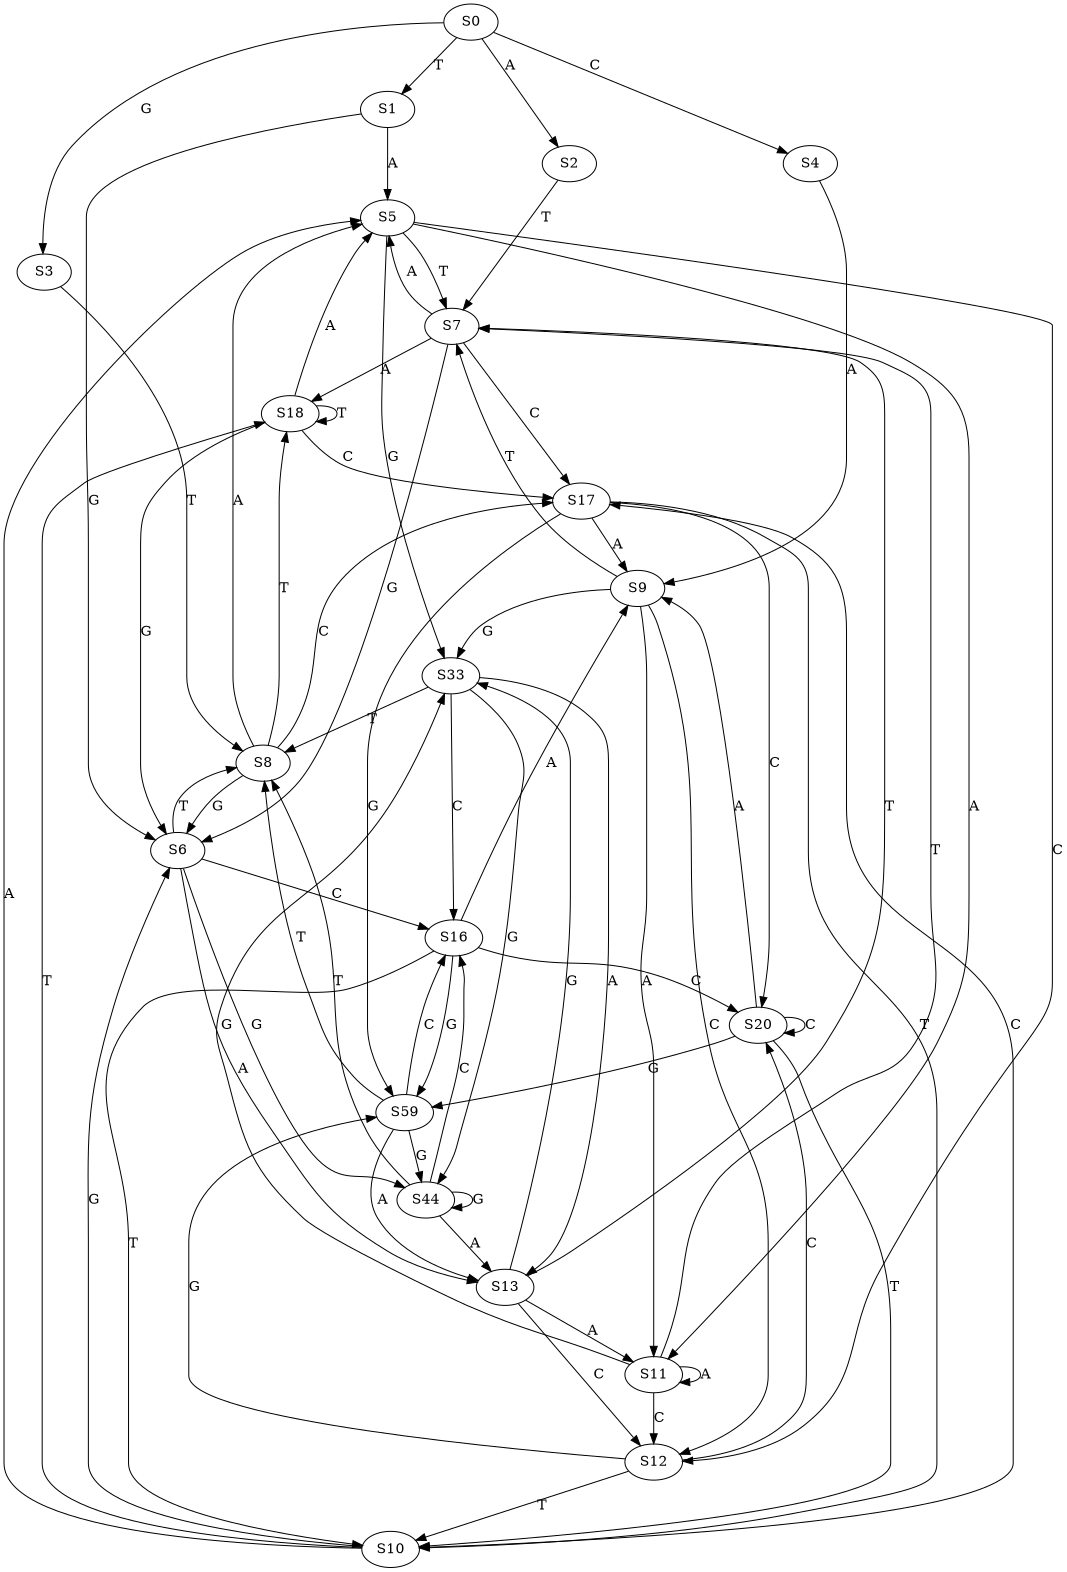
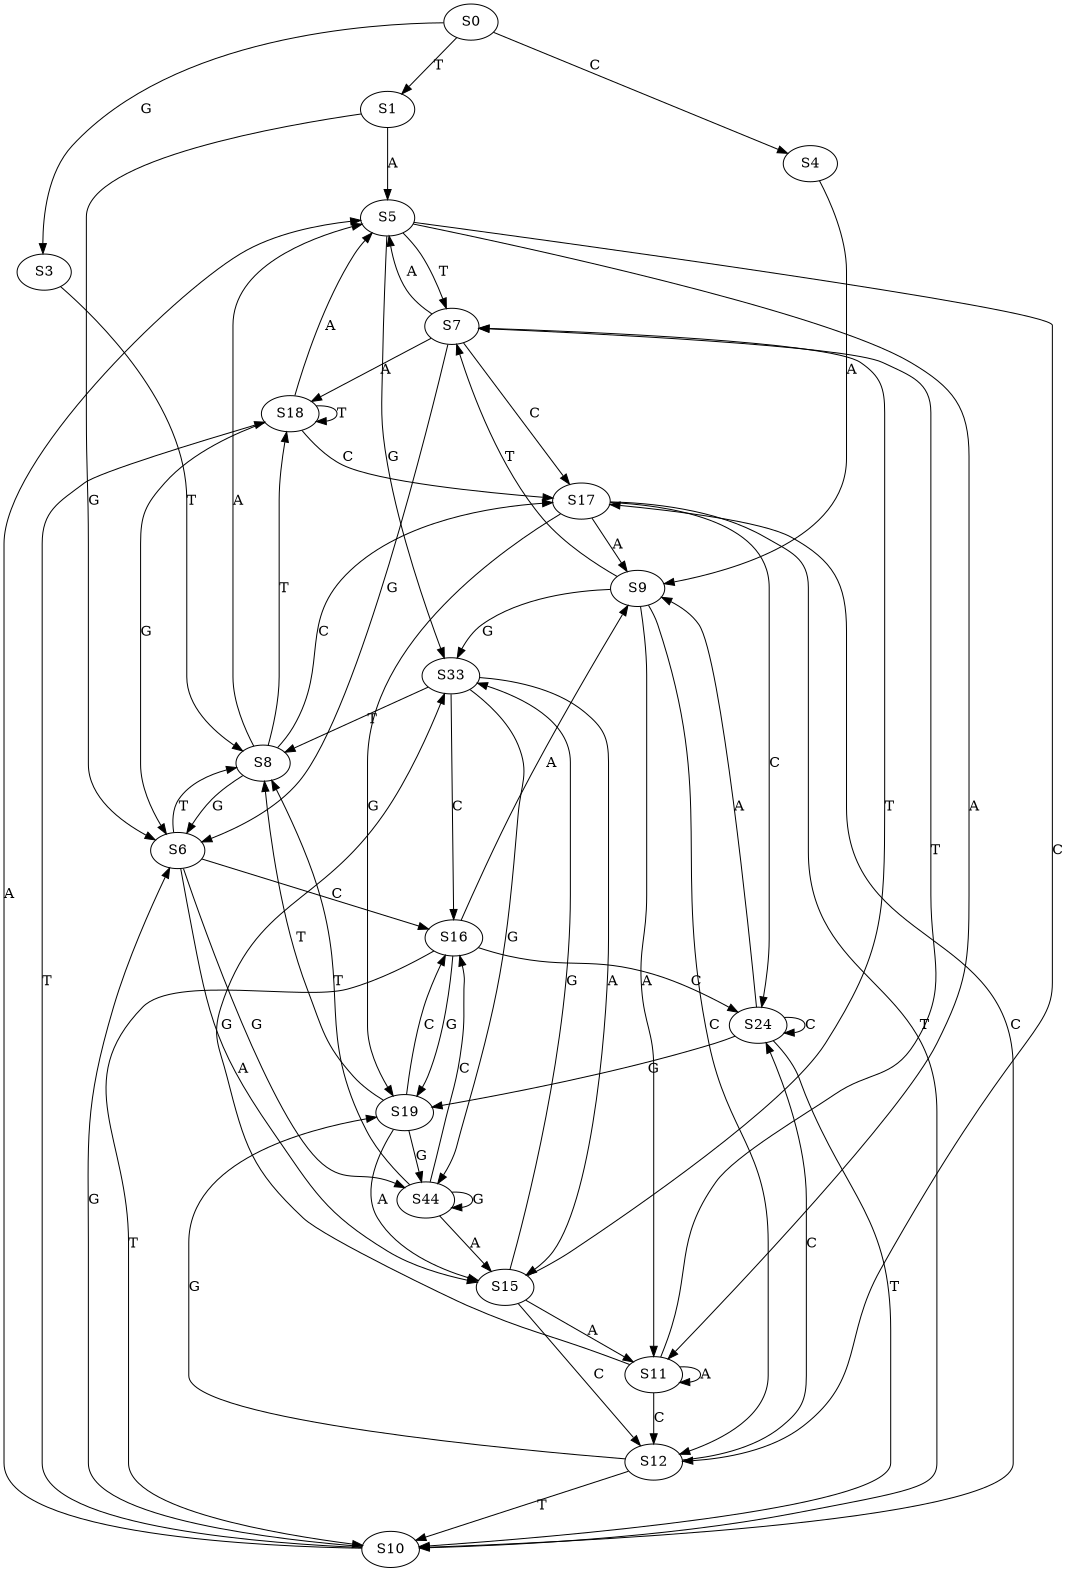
  strict digraph {
    S0
    S1
-   S2
    S3
    S4
    S5
    S6
    S7
    S8
    S9
    S11
    S12
    n13 [label=S33]
    n14 [label=S44]
-   S15 [label=S13]
+   S15
    S16
    S17
    S18
    S10
-   S19 [label=S59]
-   S20
+   S19
+   S20 [label=S24]
    S0 -> S1 [label=T]
-   S0 -> S2 [label=A]
    S0 -> S3 [label=G]
    S0 -> S4 [label=C]
    S1 -> S5 [label=A]
    S1 -> S6 [label=G]
-   S2 -> S7 [label=T]
    S3 -> S8 [label=T]
    S4 -> S9 [label=A]
    S5 -> S7 [label=T]
    S5 -> S11 [label=A]
    S5 -> S12 [label=C]
    S5 -> n13 [label=G]
    S6 -> S8 [label=T]
    S6 -> n14 [label=G]
    S6 -> S15 [label=A]
    S6 -> S16 [label=C]
    S7 -> S5 [label=A]
    S7 -> S6 [label=G]
    S7 -> S17 [label=C]
    S7 -> S18 [label=A]
    S8 -> S5 [label=A]
    S8 -> S6 [label=G]
    S8 -> S17 [label=C]
    S8 -> S18 [label=T]
    S9 -> S7 [label=T]
    S9 -> S11 [label=A]
    S9 -> S12 [label=C]
    S9 -> n13 [label=G]
    S11 -> S7 [label=T]
    S11 -> S11 [label=A]
    S11 -> S12 [label=C]
    S11 -> n13 [label=G]
    S12 -> S10 [label=T]
    S12 -> S19 [label=G]
    S12 -> S20 [label=C]
    n13 -> S8 [label=T]
    n13 -> n14 [label=G]
    n13 -> S15 [label=A]
    n13 -> S16 [label=C]
    n14 -> S8 [label=T]
    n14 -> n14 [label=G]
    n14 -> S15 [label=A]
    n14 -> S16 [label=C]
    S15 -> S7 [label=T]
    S15 -> S11 [label=A]
    S15 -> S12 [label=C]
    S15 -> n13 [label=G]
    S16 -> S9 [label=A]
    S16 -> S10 [label=T]
    S16 -> S19 [label=G]
    S16 -> S20 [label=C]
    S17 -> S9 [label=A]
    S17 -> S10 [label=T]
    S17 -> S19 [label=G]
    S17 -> S20 [label=C]
    S18 -> S5 [label=A]
    S18 -> S6 [label=G]
    S18 -> S17 [label=C]
    S18 -> S18 [label=T]
    S10 -> S5 [label=A]
    S10 -> S6 [label=G]
    S10 -> S17 [label=C]
    S10 -> S18 [label=T]
    S19 -> S8 [label=T]
    S19 -> n14 [label=G]
    S19 -> S15 [label=A]
    S19 -> S16 [label=C]
    S20 -> S9 [label=A]
    S20 -> S10 [label=T]
    S20 -> S19 [label=G]
    S20 -> S20 [label=C]
  }
